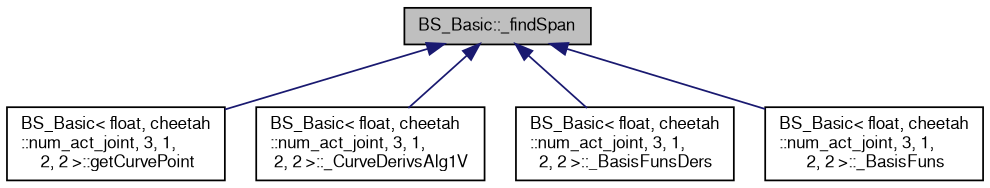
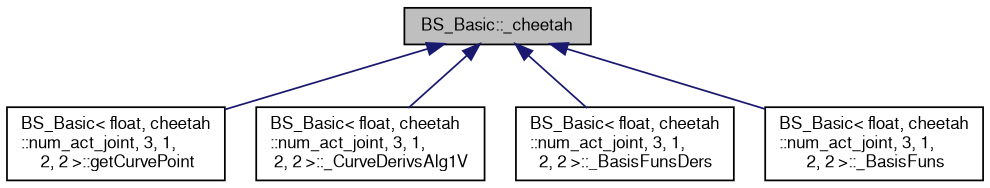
  digraph {
    rankdir=TB
    node [color=black fillcolor=white fontname=FreeSans fontsize=10 shape=record style=filled]
    edge [color=midnightblue dir=back fontname=FreeSans fontsize=10 labelfontname=FreeSans labelfontsize=10 style=solid]
-   n1 [fillcolor=grey75 fontcolor=black height=0.2 label="BS_Basic::_findSpan" width=0.4]
+   n1 [fillcolor=grey75 fontcolor=black height=0.2 label="BS_Basic::_cheetah" width=0.4]
    n2 [height=0.2 label="BS_Basic\< float, cheetah\l::num_act_joint, 3, 1,\l 2, 2 \>::getCurvePoint" width=0.4]
    n3 [height=0.2 label="BS_Basic\< float, cheetah\l::num_act_joint, 3, 1,\l 2, 2 \>::_CurveDerivsAlg1V" width=0.4]
    n4 [height=0.2 label="BS_Basic\< float, cheetah\l::num_act_joint, 3, 1,\l 2, 2 \>::_BasisFunsDers" width=0.4]
    n5 [height=0.2 label="BS_Basic\< float, cheetah\l::num_act_joint, 3, 1,\l 2, 2 \>::_BasisFuns" width=0.4]
    n1 -> n2
    n1 -> n3
    n1 -> n4
    n1 -> n5
  }
